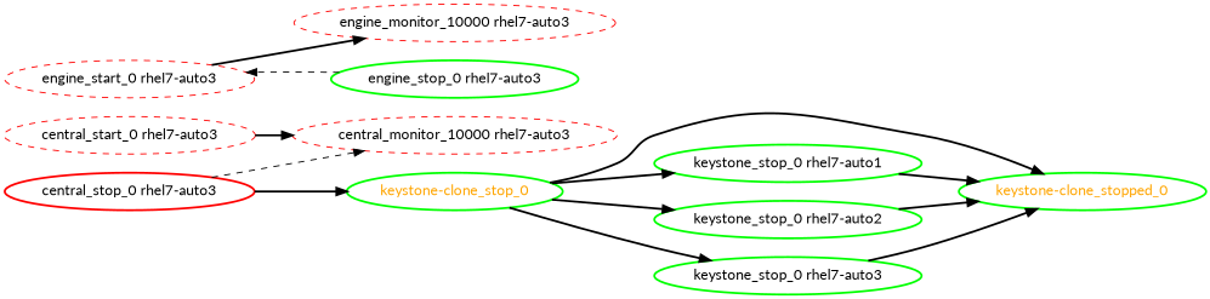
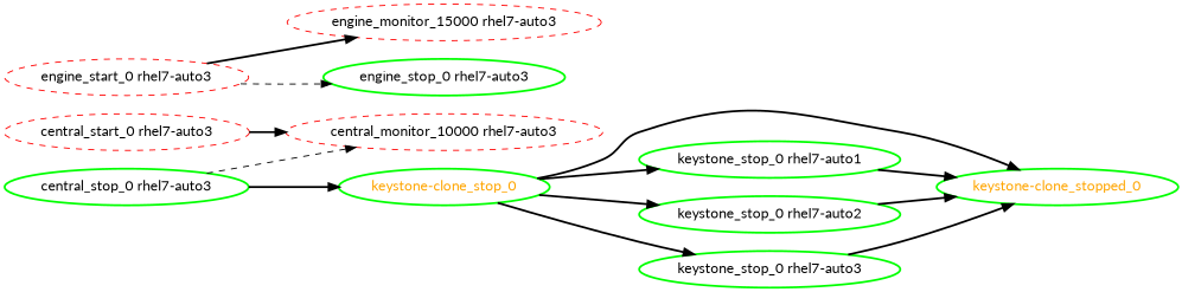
  digraph {
    fontname=Lato
    rankdir=LR
    node [color=green fontcolor=black fontname=Lato style=bold]
    edge [fontname=Lato style=bold]
    "central_monitor_10000 rhel7-auto3" [color=red style=dashed]
    "central_start_0 rhel7-auto3" [color=red style=dashed]
-   "central_stop_0 rhel7-auto3" [color=red]
+   "central_stop_0 rhel7-auto3"
    "keystone-clone_stop_0" [fontcolor=orange]
    "keystone-clone_stopped_0" [fontcolor=orange]
    "keystone_stop_0 rhel7-auto1"
    "keystone_stop_0 rhel7-auto2"
    "keystone_stop_0 rhel7-auto3"
-   "engine_monitor_10000 rhel7-auto3" [color=red style=dashed]
+   "engine_monitor_10000 rhel7-auto3" [color=red style=dashed label="engine_monitor_15000 rhel7-auto3"]
    "engine_start_0 rhel7-auto3" [color=red style=dashed]
    "engine_stop_0 rhel7-auto3"
    "central_start_0 rhel7-auto3" -> "central_monitor_10000 rhel7-auto3"
    "central_stop_0 rhel7-auto3" -> "central_monitor_10000 rhel7-auto3" [style=dashed]
    "central_stop_0 rhel7-auto3" -> "keystone-clone_stop_0"
    "keystone-clone_stop_0" -> "keystone-clone_stopped_0"
    "keystone-clone_stop_0" -> "keystone_stop_0 rhel7-auto1"
    "keystone-clone_stop_0" -> "keystone_stop_0 rhel7-auto2"
    "keystone-clone_stop_0" -> "keystone_stop_0 rhel7-auto3"
    "keystone_stop_0 rhel7-auto1" -> "keystone-clone_stopped_0"
    "keystone_stop_0 rhel7-auto2" -> "keystone-clone_stopped_0"
    "keystone_stop_0 rhel7-auto3" -> "keystone-clone_stopped_0"
    "engine_start_0 rhel7-auto3" -> "engine_monitor_10000 rhel7-auto3"
-   "engine_stop_0 rhel7-auto3" -> "engine_start_0 rhel7-auto3" [style=dashed]
+   "engine_start_0 rhel7-auto3" -> "engine_stop_0 rhel7-auto3" [style=dashed]
  }
